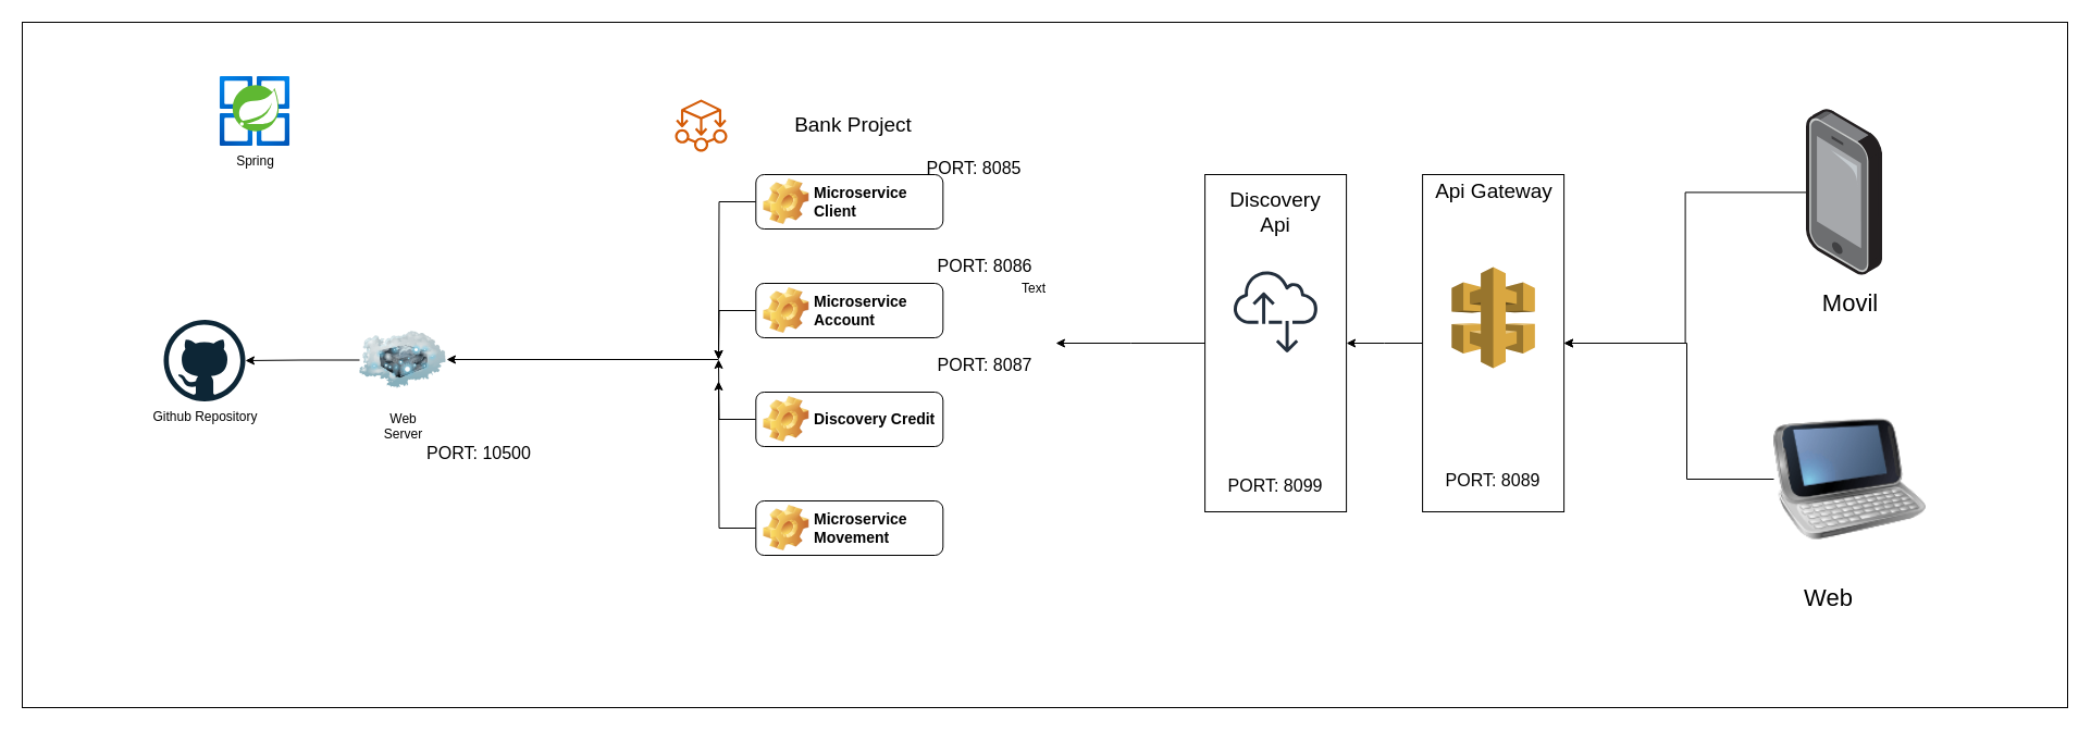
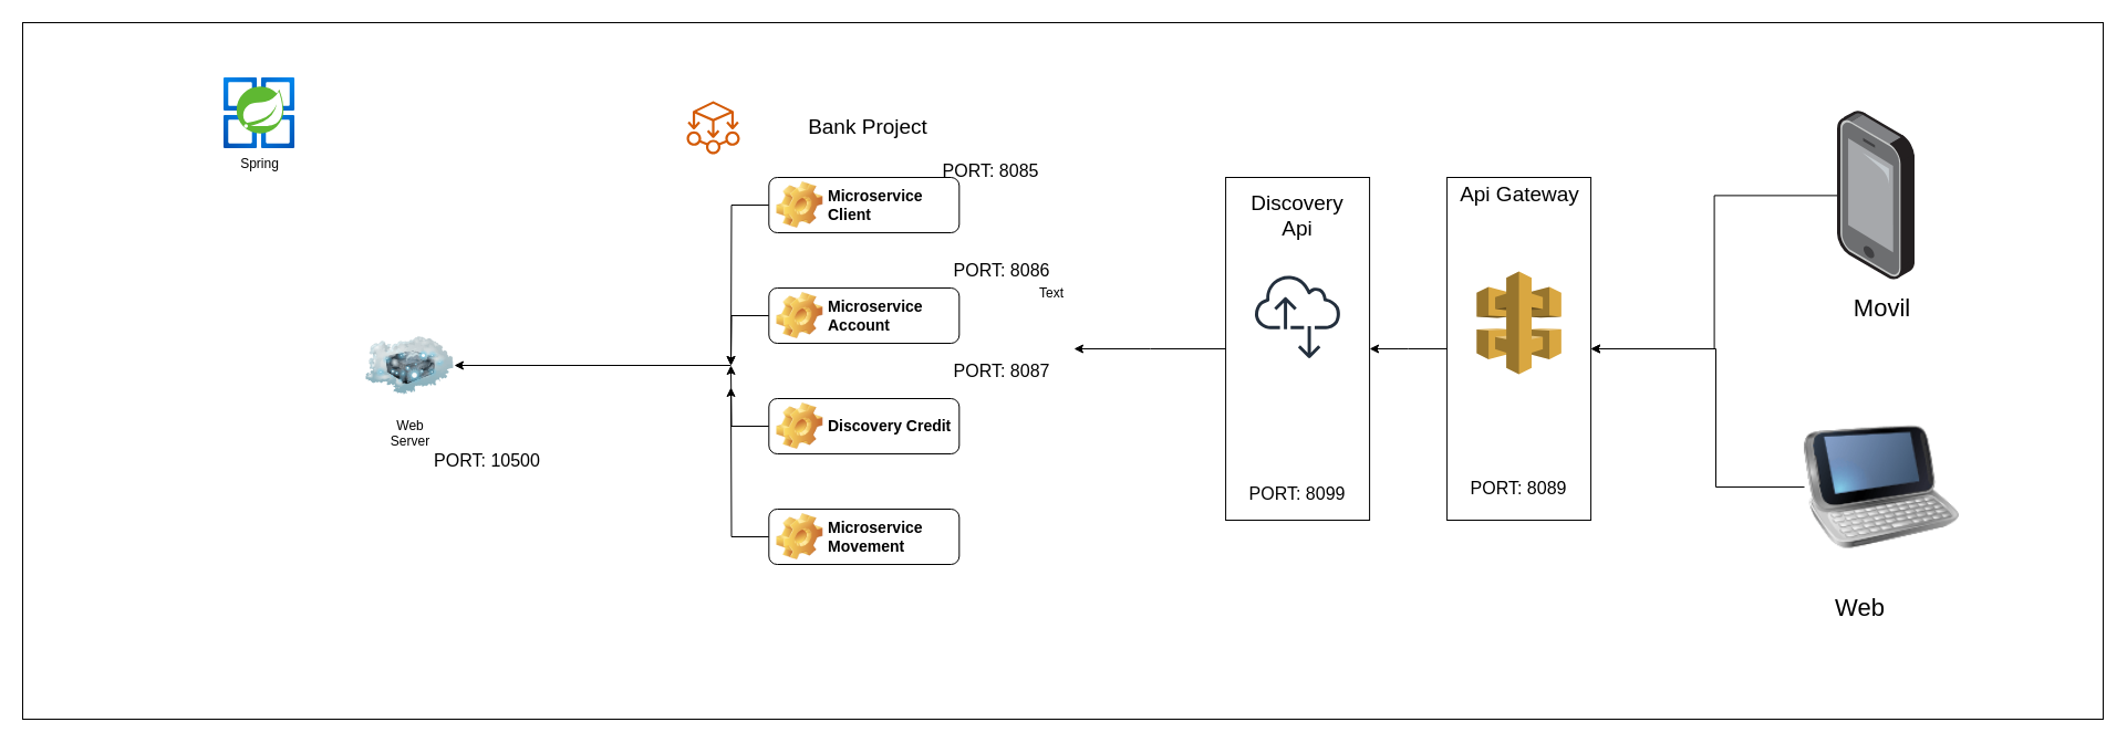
  <mxCell id="0" />
  <mxCell id="1" parent="0" />
  <mxCell id="2" value="" style="rounded=0;whiteSpace=wrap;html=1;fontSize=14;fillStyle=auto;" parent="1" vertex="1"><mxGeometry x="20" y="20" width="1880" height="630" as="geometry" /></mxCell>
- <mxCell id="3" value="Github Repository&lt;br&gt;" style="dashed=0;outlineConnect=0;html=1;align=center;labelPosition=center;verticalLabelPosition=bottom;verticalAlign=top;shape=mxgraph.weblogos.github" parent="1" vertex="1"><mxGeometry x="150" y="293.5" width="75" height="75" as="geometry" /></mxCell>
- <mxCell id="4" style="edgeStyle=orthogonalEdgeStyle;rounded=0;orthogonalLoop=1;jettySize=auto;html=1;fontSize=14;" parent="1" source="5" target="3" edge="1"><mxGeometry relative="1" as="geometry" /></mxCell>
  <mxCell id="5" value="Web&lt;br&gt;Server&lt;br&gt;" style="image;html=1;image=img/lib/clip_art/networking/Cloud_Server_128x128.png" parent="1" vertex="1"><mxGeometry x="330" y="290.5" width="80" height="80" as="geometry" /></mxCell>
  <mxCell id="6" style="edgeStyle=orthogonalEdgeStyle;rounded=0;orthogonalLoop=1;jettySize=auto;html=1;fontSize=14;" parent="1" target="5" edge="1"><mxGeometry relative="1" as="geometry"><mxPoint x="660" y="330" as="sourcePoint" /></mxGeometry></mxCell>
  <mxCell id="7" value="&lt;font style=&quot;font-size: 19px;&quot;&gt;Bank Project&lt;/font&gt;" style="text;html=1;strokeColor=none;fillColor=none;align=center;verticalAlign=middle;whiteSpace=wrap;rounded=0;fontSize=19;" parent="1" vertex="1"><mxGeometry x="696.19" y="100" width="175.62" height="30" as="geometry" /></mxCell>
  <mxCell id="8" value="&lt;font style=&quot;font-size: 16px;&quot;&gt;PORT: 8085&lt;/font&gt;" style="text;html=1;strokeColor=none;fillColor=none;align=center;verticalAlign=middle;whiteSpace=wrap;rounded=0;" parent="1" vertex="1"><mxGeometry x="850" y="139" width="90" height="30" as="geometry" /></mxCell>
  <mxCell id="9" value="" style="sketch=0;outlineConnect=0;fontColor=#232F3E;gradientColor=none;fillColor=#D45B07;strokeColor=none;dashed=0;verticalLabelPosition=bottom;verticalAlign=top;align=center;html=1;fontSize=12;fontStyle=0;aspect=fixed;pointerEvents=1;shape=mxgraph.aws4.ec2_aws_microservice_extractor_for_net;" parent="1" vertex="1"><mxGeometry x="620" y="91" width="48" height="48" as="geometry" /></mxCell>
  <mxCell id="10" style="edgeStyle=orthogonalEdgeStyle;rounded=0;orthogonalLoop=1;jettySize=auto;html=1;" edge="1" parent="1" source="11"><mxGeometry relative="1" as="geometry"><mxPoint x="660" y="330" as="targetPoint" /></mxGeometry></mxCell>
  <mxCell id="11" value="&lt;font style=&quot;font-size: 14px;&quot;&gt;Microservice Client&lt;br&gt;&lt;/font&gt;" style="label;whiteSpace=wrap;html=1;image=img/clipart/Gear_128x128.png;fontSize=13;" parent="1" vertex="1"><mxGeometry x="694.32" y="160" width="172" height="50" as="geometry" /></mxCell>
  <mxCell id="12" style="edgeStyle=orthogonalEdgeStyle;rounded=0;orthogonalLoop=1;jettySize=auto;html=1;" edge="1" parent="1" source="13"><mxGeometry relative="1" as="geometry"><mxPoint x="660" y="330" as="targetPoint" /></mxGeometry></mxCell>
  <mxCell id="13" value="&lt;font style=&quot;font-size: 14px;&quot;&gt;Microservice Account&lt;/font&gt;" style="label;whiteSpace=wrap;html=1;image=img/clipart/Gear_128x128.png;fontSize=13;" parent="1" vertex="1"><mxGeometry x="694.32" y="260" width="172" height="50" as="geometry" /></mxCell>
  <mxCell id="14" style="edgeStyle=orthogonalEdgeStyle;rounded=0;orthogonalLoop=1;jettySize=auto;html=1;" edge="1" parent="1" source="15"><mxGeometry relative="1" as="geometry"><mxPoint x="660" y="330" as="targetPoint" /></mxGeometry></mxCell>
  <mxCell id="15" value="&lt;font style=&quot;font-size: 14px;&quot;&gt;Discovery Credit&lt;/font&gt;" style="label;whiteSpace=wrap;html=1;image=img/clipart/Gear_128x128.png;fontSize=13;" parent="1" vertex="1"><mxGeometry x="694.32" y="360" width="172" height="50" as="geometry" /></mxCell>
  <mxCell id="16" style="edgeStyle=orthogonalEdgeStyle;rounded=0;orthogonalLoop=1;jettySize=auto;html=1;" edge="1" parent="1" source="17"><mxGeometry relative="1" as="geometry"><mxPoint x="660" y="350" as="targetPoint" /></mxGeometry></mxCell>
  <mxCell id="17" value="&lt;font style=&quot;font-size: 14px;&quot;&gt;Microservice Movement&lt;/font&gt;" style="label;whiteSpace=wrap;html=1;image=img/clipart/Gear_128x128.png;fontSize=13;" parent="1" vertex="1"><mxGeometry x="694.32" y="460" width="172" height="50" as="geometry" /></mxCell>
  <mxCell id="18" value="Spring&lt;br&gt;" style="aspect=fixed;html=1;points=[];align=center;image;fontSize=12;image=img/lib/azure2/compute/Azure_Spring_Cloud.svg;" parent="1" vertex="1"><mxGeometry x="200" y="70" width="68" height="64" as="geometry" /></mxCell>
  <mxCell id="19" style="edgeStyle=orthogonalEdgeStyle;rounded=0;orthogonalLoop=1;jettySize=auto;html=1;entryX=1.006;entryY=0.458;entryDx=0;entryDy=0;entryPerimeter=0;fontSize=19;" parent="1" source="20" edge="1"><mxGeometry relative="1" as="geometry"><mxPoint x="970.004" y="315.009" as="targetPoint" /></mxGeometry></mxCell>
  <mxCell id="20" value="" style="rounded=0;whiteSpace=wrap;html=1;fillStyle=hatch;fontSize=14;rotation=90;" parent="1" vertex="1"><mxGeometry x="1017.09" y="250" width="310" height="130" as="geometry" /></mxCell>
  <mxCell id="21" value="&lt;font style=&quot;font-size: 16px;&quot;&gt;PORT: 8099&lt;br&gt;&lt;/font&gt;" style="text;html=1;strokeColor=none;fillColor=none;align=center;verticalAlign=middle;whiteSpace=wrap;rounded=0;" parent="1" vertex="1"><mxGeometry x="1127.09" y="431" width="90" height="30" as="geometry" /></mxCell>
  <mxCell id="22" value="" style="sketch=0;outlineConnect=0;fontColor=#232F3E;gradientColor=none;fillColor=#232F3D;strokeColor=none;dashed=0;verticalLabelPosition=bottom;verticalAlign=top;align=center;html=1;fontSize=12;fontStyle=0;aspect=fixed;pointerEvents=1;shape=mxgraph.aws4.internet_alt2;fillStyle=auto;" parent="1" vertex="1"><mxGeometry x="1133.09" y="247" width="78" height="78" as="geometry" /></mxCell>
  <mxCell id="23" value="&lt;font style=&quot;font-size: 19px;&quot;&gt;Discovery &lt;br&gt;Api&lt;/font&gt;" style="text;html=1;strokeColor=none;fillColor=none;align=center;verticalAlign=middle;whiteSpace=wrap;rounded=0;fontSize=19;" parent="1" vertex="1"><mxGeometry x="1084.28" y="180" width="175.62" height="30" as="geometry" /></mxCell>
  <mxCell id="24" value="&lt;font style=&quot;font-size: 16px;&quot;&gt;PORT: 8086&lt;/font&gt;" style="text;html=1;strokeColor=none;fillColor=none;align=center;verticalAlign=middle;whiteSpace=wrap;rounded=0;" vertex="1" parent="1"><mxGeometry x="860" y="229" width="90" height="30" as="geometry" /></mxCell>
  <mxCell id="25" value="&lt;font style=&quot;font-size: 16px;&quot;&gt;PORT: 8087&lt;/font&gt;" style="text;html=1;strokeColor=none;fillColor=none;align=center;verticalAlign=middle;whiteSpace=wrap;rounded=0;" vertex="1" parent="1"><mxGeometry x="860" y="320" width="90" height="30" as="geometry" /></mxCell>
  <mxCell id="26" value="&lt;font style=&quot;font-size: 16px;&quot;&gt;PORT: 10500&lt;/font&gt;" style="text;html=1;strokeColor=none;fillColor=none;align=center;verticalAlign=middle;whiteSpace=wrap;rounded=0;" vertex="1" parent="1"><mxGeometry x="390" y="401" width="100" height="30" as="geometry" /></mxCell>
  <mxCell id="27" style="edgeStyle=orthogonalEdgeStyle;rounded=0;orthogonalLoop=1;jettySize=auto;html=1;" edge="1" parent="1" source="28" target="20"><mxGeometry relative="1" as="geometry" /></mxCell>
  <mxCell id="28" value="" style="rounded=0;whiteSpace=wrap;html=1;fillStyle=hatch;fontSize=14;rotation=90;" vertex="1" parent="1"><mxGeometry x="1217.09" y="250" width="310" height="130" as="geometry" /></mxCell>
  <mxCell id="29" value="&lt;font style=&quot;font-size: 16px;&quot;&gt;PORT: 8089&lt;br&gt;&lt;/font&gt;" style="text;html=1;strokeColor=none;fillColor=none;align=center;verticalAlign=middle;whiteSpace=wrap;rounded=0;" vertex="1" parent="1"><mxGeometry x="1327.09" y="426" width="90" height="30" as="geometry" /></mxCell>
  <mxCell id="30" value="&lt;font style=&quot;font-size: 19px;&quot;&gt;Api Gateway&lt;/font&gt;" style="text;html=1;strokeColor=none;fillColor=none;align=center;verticalAlign=middle;whiteSpace=wrap;rounded=0;fontSize=19;" vertex="1" parent="1"><mxGeometry x="1285.09" y="161" width="175.62" height="30" as="geometry" /></mxCell>
  <mxCell id="31" value="" style="outlineConnect=0;dashed=0;verticalLabelPosition=bottom;verticalAlign=top;align=center;html=1;shape=mxgraph.aws3.api_gateway;fillColor=#D9A741;gradientColor=none;" vertex="1" parent="1"><mxGeometry x="1333.84" y="245" width="76.5" height="93" as="geometry" /></mxCell>
  <mxCell id="32" style="edgeStyle=orthogonalEdgeStyle;rounded=0;orthogonalLoop=1;jettySize=auto;html=1;" edge="1" parent="1" source="33" target="28"><mxGeometry relative="1" as="geometry"><Array as="points"><mxPoint x="1550" y="440" /><mxPoint x="1550" y="315" /></Array></mxGeometry></mxCell>
  <mxCell id="33" value="" style="image;html=1;image=img/lib/clip_art/telecommunication/HTC_smartphone_128x128.png" vertex="1" parent="1"><mxGeometry x="1630" y="380" width="140" height="120" as="geometry" /></mxCell>
  <mxCell id="34" style="edgeStyle=orthogonalEdgeStyle;rounded=0;orthogonalLoop=1;jettySize=auto;html=1;" edge="1" parent="1" source="35" target="28"><mxGeometry relative="1" as="geometry" /></mxCell>
  <mxCell id="35" value="" style="points=[];aspect=fixed;html=1;align=center;shadow=0;dashed=0;image;image=img/lib/allied_telesis/computer_and_terminals/Smartphone.svg;" vertex="1" parent="1"><mxGeometry x="1660" y="100" width="70" height="152.73" as="geometry" /></mxCell>
  <mxCell id="36" value="Text" style="text;html=1;strokeColor=none;fillColor=none;align=center;verticalAlign=middle;whiteSpace=wrap;rounded=0;" vertex="1" parent="1"><mxGeometry x="920" y="250" width="60" height="30" as="geometry" /></mxCell>
  <mxCell id="37" value="&lt;font style=&quot;font-size: 22px;&quot;&gt;Web&lt;/font&gt;" style="text;html=1;align=center;verticalAlign=middle;resizable=0;points=[];autosize=1;strokeColor=none;fillColor=none;" vertex="1" parent="1"><mxGeometry x="1645" y="530" width="70" height="40" as="geometry" /></mxCell>
  <mxCell id="38" value="&lt;font style=&quot;font-size: 22px;&quot;&gt;Movil&lt;/font&gt;" style="text;html=1;align=center;verticalAlign=middle;resizable=0;points=[];autosize=1;strokeColor=none;fillColor=none;" vertex="1" parent="1"><mxGeometry x="1665" y="259" width="70" height="40" as="geometry" /></mxCell>
